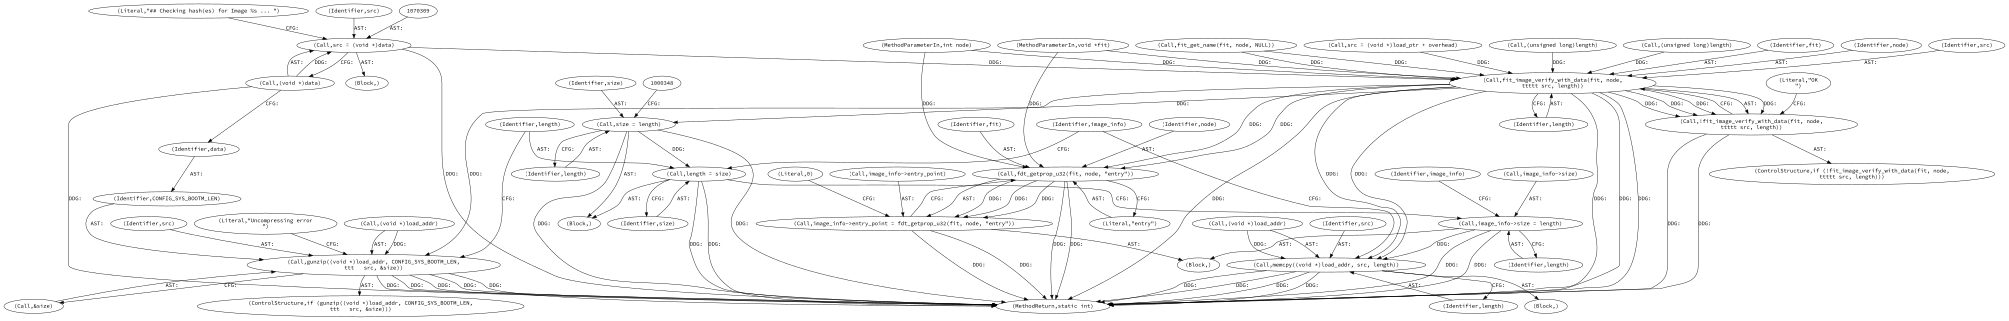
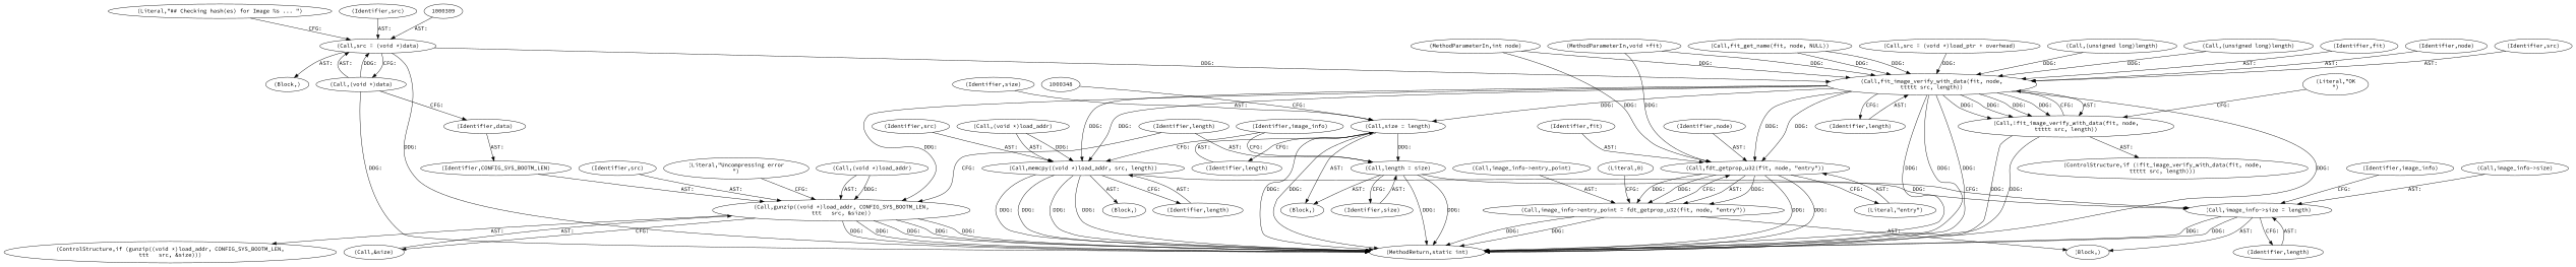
  digraph {
    fontname="Source Code Pro"
    node [fontname="Source Code Pro"]
    edge [fontname="Source Code Pro"]
    n1 [label="(Call,src = (void *)data)"]
    n2 [label="(Call,(void *)data)"]
    n3 [label="(Call,fit_image_verify_with_data(fit, node,\n\t\t\t\t\t src, length))"]
    n4 [label="(Block,)"]
    n5 [label="(MethodReturn,static int)"]
    n6 [label="(Identifier,data)"]
    n7 [label="(Call,!fit_image_verify_with_data(fit, node,\n\t\t\t\t\t src, length))"]
    n8 [label="(Call,size = length)"]
    n9 [label="(Call,gunzip((void *)load_addr, CONFIG_SYS_BOOTM_LEN,\n\t\t\t   src, &size))"]
    n10 [label="(Call,memcpy((void *)load_addr, src, length))"]
    n11 [label="(Call,fdt_getprop_u32(fit, node, \"entry\"))"]
    n12 [label="(Identifier,length)"]
    n13 [label="(Identifier,CONFIG_SYS_BOOTM_LEN)"]
    n14 [label="(ControlStructure,if (!fit_image_verify_with_data(fit, node,\n\t\t\t\t\t src, length)))"]
    n15 [label="(Call,length = size)"]
    n16 [label="(Block,)"]
    n17 [label="(Identifier,length)"]
    n18 [label="(ControlStructure,if (gunzip((void *)load_addr, CONFIG_SYS_BOOTM_LEN,\n\t\t\t   src, &size)))"]
    n19 [label="(Call,&size)"]
    n20 [label="(Call,image_info->size = length)"]
    n21 [label="(Identifier,length)"]
    n22 [label="(Block,)"]
    n23 [label="(Call,image_info->entry_point = fdt_getprop_u32(fit, node, \"entry\"))"]
    n24 [label="(Literal,\"entry\")"]
    n25 [label="(Identifier,size)"]
    n26 [label="(Block,)"]
    n27 [label="(Identifier,length)"]
    n28 [label="(Call,(unsigned long)length)"]
    n29 [label="(Identifier,image_info)"]
    n30 [label="(Identifier,fit)"]
    n31 [label="(Identifier,src)"]
    n32 [label="(Literal,\"Uncompressing error\n\")"]
    n33 [label="(Call,image_info->entry_point)"]
    n34 [label="(MethodParameterIn,void *fit)"]
    n35 [label="(Identifier,size)"]
    n36 [label="(Call,(void *)load_addr)"]
    n37 [label="(Identifier,node)"]
    n38 [label="(Call,image_info->size)"]
    n39 [label="(Literal,0)"]
    n40 [label="(Literal,\"OK\n\")"]
    n41 [label="(Identifier,length)"]
    n42 [label="(Identifier,fit)"]
    n43 [label="(Identifier,image_info)"]
    n44 [label="(Identifier,src)"]
    n45 [label="(Literal,\"## Checking hash(es) for Image %s ... \")"]
    n46 [label="(Call,fit_get_name(fit, node, NULL))"]
    n47 [label="(Call,src = (void *)load_ptr + overhead)"]
    n48 [label="(Call,(void *)load_addr)"]
    n49 [label="(MethodParameterIn,int node)"]
    n50 [label="(Identifier,src)"]
    n51 [label="(Identifier,src)"]
    n52 [label="(Call,(unsigned long)length)"]
    n53 [label="(Identifier,node)"]
-   1000309 [label=1070309]
+   1000309
    1000348
    n1 -> n2 [label="CFG: "]
    n1 -> n3 [label="DDG: "]
    n1 -> n4 [label="AST: "]
    n1 -> n5 [label="DDG: "]
    n2 -> n1 [label="AST: "]
    n2 -> n1 [label="DDG: "]
    n2 -> n5 [label="DDG: "]
    n2 -> n6 [label="CFG: "]
    n3 -> n5 [label="DDG: "]
    n3 -> n5 [label="DDG: "]
    n3 -> n5 [label="DDG: "]
    n3 -> n5 [label="DDG: "]
    n3 -> n7 [label="AST: "]
    n3 -> n7 [label="DDG: "]
    n3 -> n7 [label="DDG: "]
    n3 -> n7 [label="DDG: "]
    n3 -> n7 [label="DDG: "]
    n3 -> n8 [label="DDG: "]
    n3 -> n9 [label="DDG: "]
    n3 -> n10 [label="DDG: "]
    n3 -> n10 [label="DDG: "]
    n3 -> n11 [label="DDG: "]
    n3 -> n11 [label="DDG: "]
    n3 -> n12 [label="CFG: "]
    n6 -> n13 [label="AST: "]
    n7 -> n3 [label="CFG: "]
    n7 -> n5 [label="DDG: "]
    n7 -> n5 [label="DDG: "]
    n7 -> n14 [label="AST: "]
    n8 -> n5 [label="DDG: "]
    n8 -> n5 [label="DDG: "]
    n8 -> n15 [label="DDG: "]
    n8 -> n16 [label="AST: "]
    n8 -> n17 [label="CFG: "]
    n9 -> n5 [label="DDG: "]
    n9 -> n5 [label="DDG: "]
    n9 -> n5 [label="DDG: "]
    n9 -> n5 [label="DDG: "]
    n9 -> n5 [label="DDG: "]
    n9 -> n18 [label="AST: "]
    n9 -> n19 [label="CFG: "]
    n10 -> n5 [label="DDG: "]
    n10 -> n5 [label="DDG: "]
    n10 -> n5 [label="DDG: "]
    n10 -> n5 [label="DDG: "]
-   n20 -> n10 [label="DDG: "]
+   n10 -> n20 [label="DDG: "]
    n10 -> n21 [label="CFG: "]
    n10 -> n22 [label="AST: "]
    n11 -> n5 [label="DDG: "]
    n11 -> n5 [label="DDG: "]
    n11 -> n23 [label="AST: "]
    n11 -> n23 [label="DDG: "]
    n11 -> n23 [label="DDG: "]
    n11 -> n23 [label="DDG: "]
    n11 -> n24 [label="CFG: "]
    n12 -> n3 [label="AST: "]
    n13 -> n9 [label="AST: "]
    n15 -> n5 [label="DDG: "]
    n15 -> n5 [label="DDG: "]
    n15 -> n16 [label="AST: "]
    n15 -> n20 [label="CFG: "]
    n15 -> n25 [label="CFG: "]
    n17 -> n8 [label="AST: "]
    n19 -> n9 [label="AST: "]
    n20 -> n5 [label="DDG: "]
    n20 -> n5 [label="DDG: "]
    n20 -> n26 [label="AST: "]
    n20 -> n27 [label="CFG: "]
    n21 -> n10 [label="AST: "]
    n23 -> n5 [label="DDG: "]
    n23 -> n5 [label="DDG: "]
    n23 -> n11 [label="CFG: "]
    n23 -> n26 [label="AST: "]
    n24 -> n11 [label="AST: "]
    n25 -> n15 [label="AST: "]
    n27 -> n20 [label="AST: "]
    n28 -> n3 [label="DDG: "]
    n29 -> n20 [label="CFG: "]
    n30 -> n3 [label="AST: "]
    n31 -> n9 [label="AST: "]
    n32 -> n9 [label="CFG: "]
    n33 -> n23 [label="AST: "]
    n34 -> n3 [label="DDG: "]
    n34 -> n11 [label="DDG: "]
    n35 -> n8 [label="AST: "]
    n36 -> n9 [label="AST: "]
    n36 -> n9 [label="DDG: "]
    n37 -> n3 [label="AST: "]
    n38 -> n20 [label="AST: "]
    n39 -> n23 [label="CFG: "]
    n40 -> n7 [label="CFG: "]
    n41 -> n9 [label="CFG: "]
    n41 -> n15 [label="AST: "]
    n42 -> n11 [label="AST: "]
    n43 -> n10 [label="CFG: "]
    n43 -> n15 [label="CFG: "]
    n44 -> n3 [label="AST: "]
    n45 -> n1 [label="CFG: "]
    n46 -> n3 [label="DDG: "]
    n46 -> n3 [label="DDG: "]
    n47 -> n3 [label="DDG: "]
    n48 -> n10 [label="AST: "]
    n48 -> n10 [label="DDG: "]
    n49 -> n3 [label="DDG: "]
    n49 -> n11 [label="DDG: "]
    n50 -> n1 [label="AST: "]
    n51 -> n10 [label="AST: "]
    n52 -> n3 [label="DDG: "]
    n53 -> n11 [label="AST: "]
    1000309 -> n1 [label="AST: "]
    1000348 -> n8 [label="CFG: "]
  }
